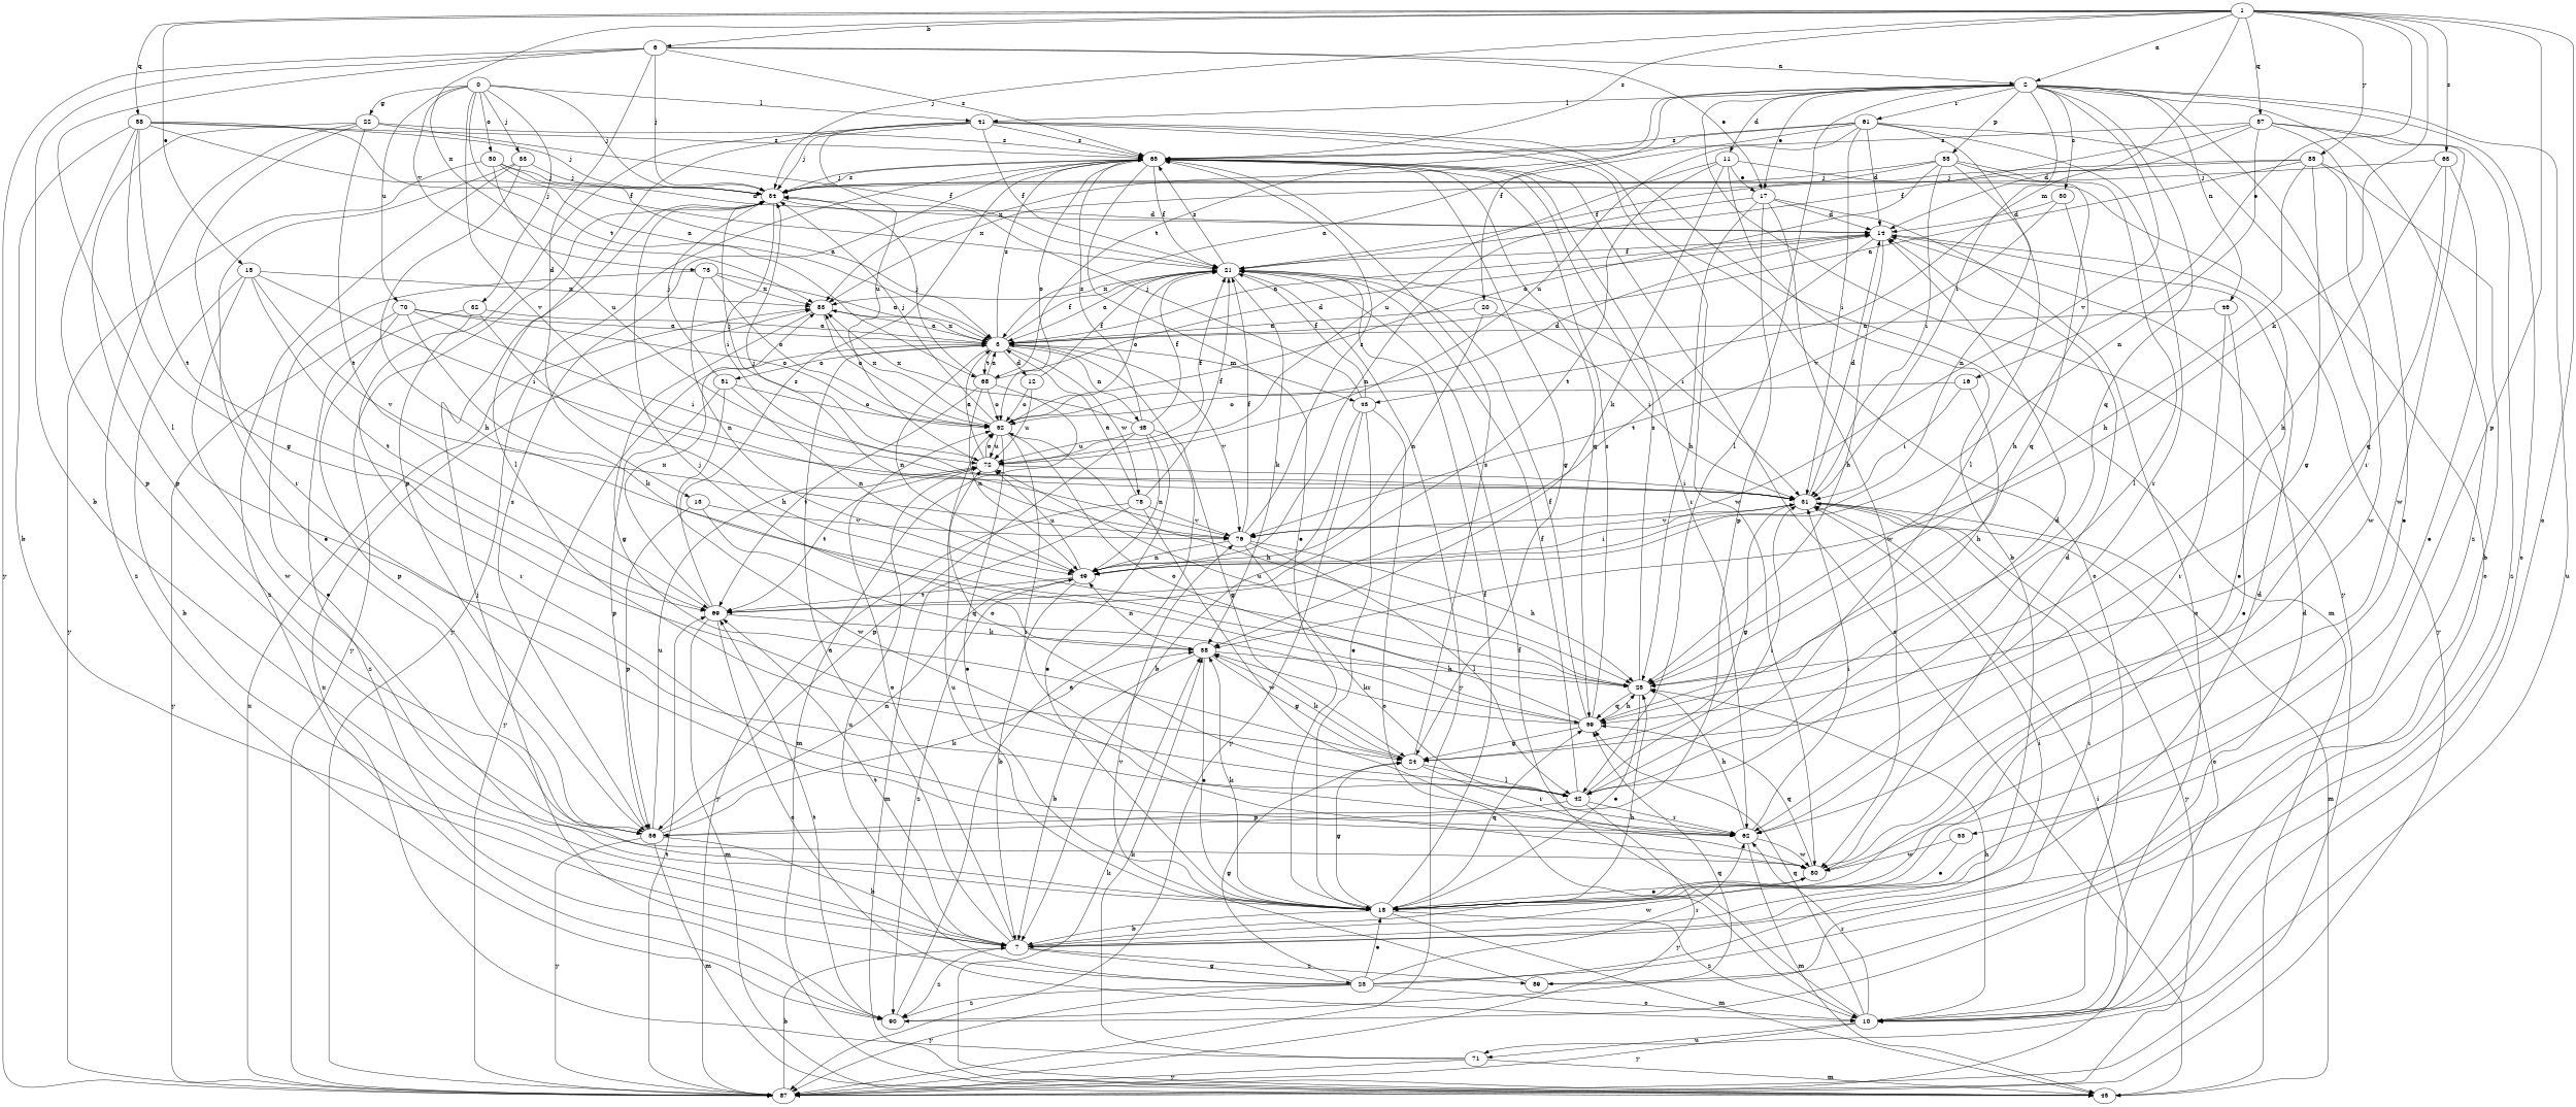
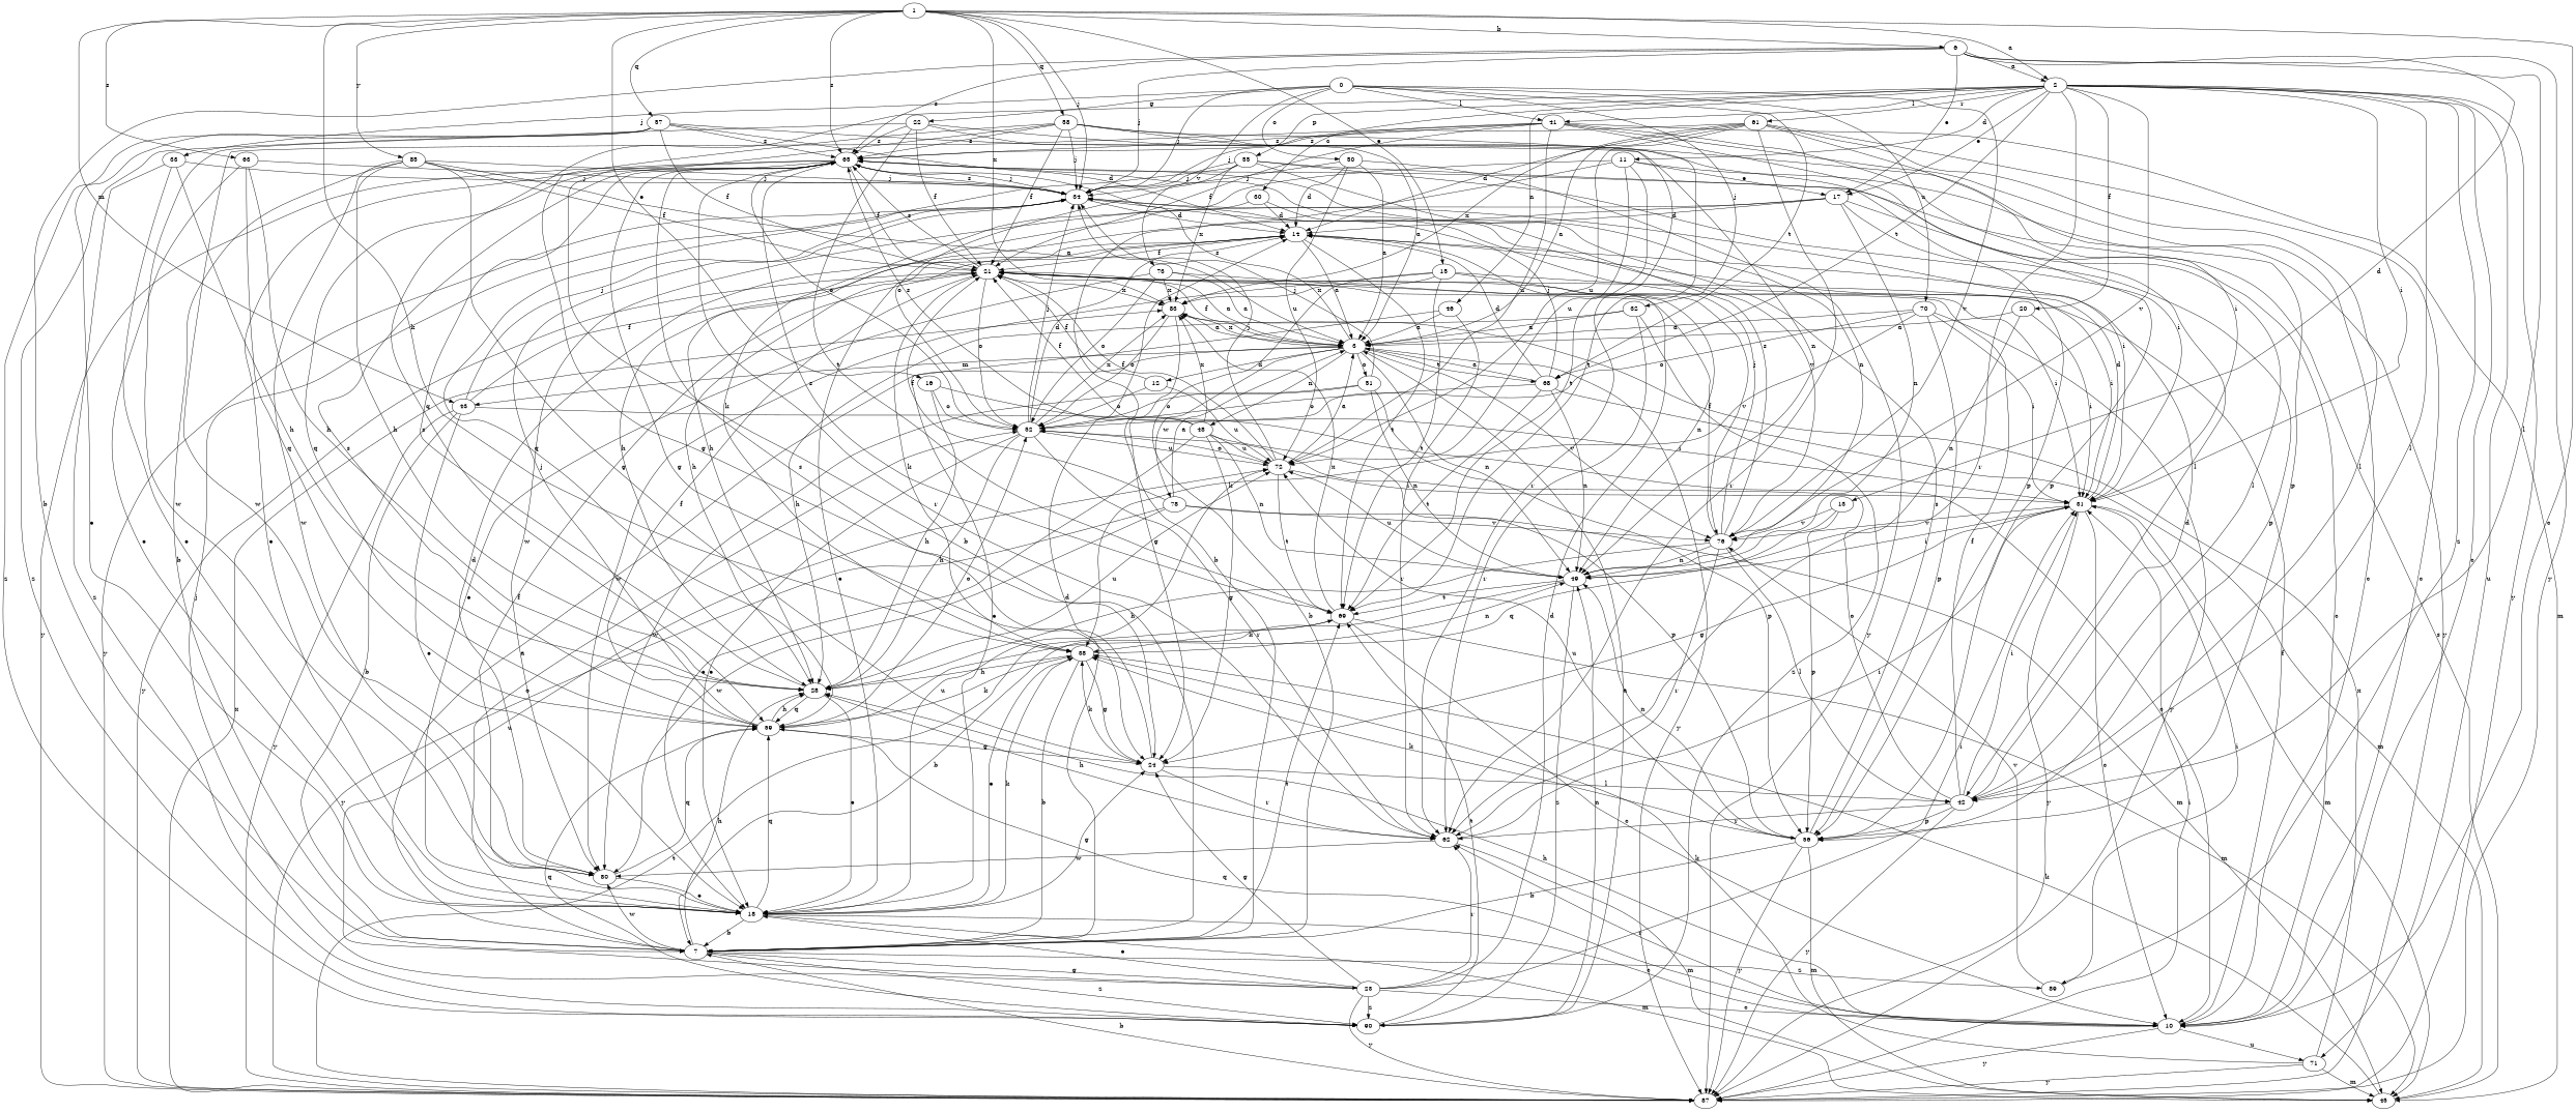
  strict digraph {
    0
    22
    32
    33
    34
    41
    50
    68
    70
    73
    76
    65
    62
    21
    69
    90
    56
    3
    28
    18
    31
    87
    14
    10
    42
    80
    72
    45
    49
    52
    38
    83
    1
    2
    6
    15
    16
    43
-   53
    57
    58
    63
    85
    11
    17
    20
    30
    46
    55
    59
    61
    71
    89
    7
    13
    24
    12
    48
    51
    78
    23
    0 -> 22 [label=g]
    0 -> 32 [label=j]
    0 -> 33 [label=j]
    0 -> 34 [label=j]
    0 -> 41 [label=l]
    0 -> 50 [label=o]
    0 -> 68 [label=t]
    0 -> 70 [label=u]
    0 -> 73 [label=v]
    0 -> 76 [label=v]
    22 -> 65 [label=s]
    22 -> 62 [label=r]
    22 -> 21 [label=f]
    22 -> 69 [label=t]
    22 -> 90 [label=z]
    22 -> 56 [label=p]
    32 -> 62 [label=r]
    32 -> 90 [label=z]
    32 -> 3 [label=a]
    32 -> 28 [label=h]
    33 -> 34 [label=j]
    33 -> 90 [label=z]
    33 -> 28 [label=h]
    33 -> 18 [label=e]
    34 -> 65 [label=s]
    34 -> 31 [label=i]
    34 -> 87 [label=y]
    34 -> 14 [label=d]
    41 -> 34 [label=j]
    41 -> 65 [label=s]
    41 -> 21 [label=f]
    41 -> 56 [label=p]
    41 -> 10 [label=c]
    41 -> 42 [label=l]
    41 -> 80 [label=w]
    41 -> 72 [label=u]
    41 -> 45 [label=m]
    50 -> 34 [label=j]
    50 -> 3 [label=a]
    50 -> 87 [label=y]
    50 -> 14 [label=d]
    50 -> 72 [label=u]
    68 -> 34 [label=j]
    68 -> 69 [label=t]
    68 -> 3 [label=a]
    68 -> 14 [label=d]
    68 -> 45 [label=m]
    68 -> 49 [label=n]
    68 -> 52 [label=o]
    70 -> 56 [label=p]
    70 -> 3 [label=a]
    70 -> 31 [label=i]
    70 -> 87 [label=y]
    70 -> 52 [label=o]
    70 -> 38 [label=k]
    73 -> 3 [label=a]
    73 -> 18 [label=e]
    73 -> 49 [label=n]
    73 -> 52 [label=o]
    73 -> 83 [label=x]
    76 -> 34 [label=j]
    76 -> 65 [label=s]
    76 -> 62 [label=r]
    76 -> 21 [label=f]
    76 -> 28 [label=h]
    76 -> 42 [label=l]
    76 -> 49 [label=n]
    65 -> 34 [label=j]
    65 -> 62 [label=r]
    65 -> 21 [label=f]
    65 -> 18 [label=e]
    65 -> 87 [label=y]
    65 -> 52 [label=o]
    65 -> 59 [label=q]
    65 -> 24 [label=g]
    62 -> 28 [label=h]
    62 -> 31 [label=i]
    62 -> 80 [label=w]
    62 -> 45 [label=m]
    21 -> 65 [label=s]
    21 -> 3 [label=a]
    21 -> 31 [label=i]
    21 -> 87 [label=y]
    21 -> 52 [label=o]
    21 -> 38 [label=k]
    21 -> 83 [label=x]
    69 -> 65 [label=s]
    69 -> 10 [label=c]
    69 -> 45 [label=m]
    69 -> 38 [label=k]
    69 -> 83 [label=x]
    90 -> 69 [label=t]
    90 -> 3 [label=a]
+   90 -> 49 [label=n]
    90 -> 59 [label=q]
    56 -> 65 [label=s]
    56 -> 87 [label=y]
    56 -> 72 [label=u]
    56 -> 45 [label=m]
    56 -> 49 [label=n]
    56 -> 38 [label=k]
    56 -> 7 [label=b]
    3 -> 68 [label=t]
    3 -> 76 [label=v]
    3 -> 65 [label=s]
    3 -> 21 [label=f]
    3 -> 87 [label=y]
    3 -> 49 [label=n]
    3 -> 83 [label=x]
    3 -> 43 [label=m]
    3 -> 12 [label=d]
    3 -> 48 [label=n]
    3 -> 51 [label=o]
    3 -> 78 [label=w]
    28 -> 65 [label=s]
    28 -> 18 [label=e]
    28 -> 72 [label=u]
    28 -> 59 [label=q]
    18 -> 21 [label=f]
-   18 -> 10 [label=z]
+   18 -> 10 [label=c]
    18 -> 72 [label=u]
    18 -> 45 [label=m]
    18 -> 38 [label=k]
    18 -> 59 [label=q]
    18 -> 7 [label=b]
    18 -> 24 [label=g]
    31 -> 76 [label=v]
    31 -> 87 [label=y]
    31 -> 14 [label=d]
    31 -> 10 [label=c]
    31 -> 45 [label=m]
    31 -> 24 [label=g]
    87 -> 69 [label=t]
    87 -> 31 [label=i]
    87 -> 83 [label=x]
    87 -> 7 [label=b]
    14 -> 21 [label=f]
    14 -> 69 [label=t]
    14 -> 3 [label=a]
    14 -> 28 [label=h]
    14 -> 18 [label=e]
    10 -> 62 [label=r]
    10 -> 21 [label=f]
    10 -> 28 [label=h]
    10 -> 87 [label=y]
    10 -> 59 [label=q]
    10 -> 71 [label=u]
    42 -> 62 [label=r]
    42 -> 21 [label=f]
    42 -> 56 [label=p]
    42 -> 31 [label=i]
    42 -> 87 [label=y]
    42 -> 14 [label=d]
    42 -> 52 [label=o]
    80 -> 18 [label=e]
    80 -> 14 [label=d]
    80 -> 59 [label=q]
    72 -> 34 [label=j]
    72 -> 21 [label=f]
    72 -> 69 [label=t]
    72 -> 3 [label=a]
    72 -> 31 [label=i]
    72 -> 52 [label=o]
    45 -> 65 [label=s]
    45 -> 38 [label=k]
    49 -> 69 [label=t]
    49 -> 90 [label=z]
    49 -> 31 [label=i]
    49 -> 72 [label=u]
    49 -> 7 [label=b]
    52 -> 34 [label=j]
    52 -> 62 [label=r]
    52 -> 28 [label=h]
    52 -> 18 [label=e]
    52 -> 14 [label=d]
    52 -> 72 [label=u]
    52 -> 83 [label=x]
    38 -> 28 [label=h]
    38 -> 18 [label=e]
    38 -> 49 [label=n]
    38 -> 7 [label=b]
    38 -> 24 [label=g]
    83 -> 3 [label=a]
    83 -> 52 [label=o]
    83 -> 24 [label=g]
    1 -> 34 [label=j]
    1 -> 65 [label=s]
    1 -> 10 [label=c]
    1 -> 38 [label=k]
    1 -> 83 [label=x]
    1 -> 2 [label=a]
    1 -> 6 [label=b]
    1 -> 15 [label=e]
    1 -> 16 [label=e]
    1 -> 43 [label=m]
-   1 -> 53 [label=p]
    1 -> 57 [label=q]
    1 -> 58 [label=q]
    1 -> 63 [label=s]
    1 -> 85 [label=y]
    2 -> 41 [label=l]
    2 -> 68 [label=t]
    2 -> 76 [label=v]
    2 -> 62 [label=r]
    2 -> 31 [label=i]
    2 -> 87 [label=y]
    2 -> 10 [label=c]
    2 -> 42 [label=l]
    2 -> 11 [label=d]
    2 -> 17 [label=e]
    2 -> 20 [label=f]
    2 -> 30 [label=c]
    2 -> 46 [label=n]
    2 -> 55 [label=p]
    2 -> 59 [label=q]
    2 -> 61 [label=r]
    2 -> 71 [label=u]
    2 -> 89 [label=z]
    6 -> 34 [label=j]
    6 -> 65 [label=s]
    6 -> 87 [label=y]
    6 -> 42 [label=l]
    6 -> 2 [label=a]
    6 -> 17 [label=e]
    6 -> 7 [label=b]
    6 -> 13 [label=d]
    15 -> 76 [label=v]
    15 -> 69 [label=t]
    15 -> 31 [label=i]
    15 -> 80 [label=w]
    15 -> 83 [label=x]
    15 -> 7 [label=b]
    16 -> 28 [label=h]
    16 -> 31 [label=i]
    16 -> 52 [label=o]
    43 -> 34 [label=j]
    43 -> 21 [label=f]
    43 -> 18 [label=e]
    43 -> 87 [label=y]
    43 -> 10 [label=c]
    43 -> 7 [label=b]
-   53 -> 18 [label=e]
-   53 -> 80 [label=w]
    57 -> 65 [label=s]
    57 -> 21 [label=f]
    57 -> 90 [label=z]
    57 -> 18 [label=e]
    57 -> 14 [label=d]
    57 -> 80 [label=w]
    57 -> 49 [label=n]
    58 -> 34 [label=j]
    58 -> 65 [label=s]
    58 -> 21 [label=f]
    58 -> 69 [label=t]
    58 -> 56 [label=p]
    58 -> 3 [label=a]
    58 -> 7 [label=b]
    58 -> 24 [label=g]
    63 -> 34 [label=j]
    63 -> 28 [label=h]
    63 -> 18 [label=e]
    63 -> 59 [label=q]
    85 -> 34 [label=j]
    85 -> 21 [label=f]
    85 -> 3 [label=a]
    85 -> 28 [label=h]
    85 -> 80 [label=w]
    85 -> 7 [label=b]
    85 -> 24 [label=g]
    11 -> 69 [label=t]
    11 -> 87 [label=y]
    11 -> 72 [label=u]
    11 -> 38 [label=k]
    11 -> 17 [label=e]
    11 -> 7 [label=b]
    17 -> 56 [label=p]
    17 -> 28 [label=h]
    17 -> 14 [label=d]
    17 -> 10 [label=c]
    17 -> 80 [label=w]
    17 -> 49 [label=n]
    20 -> 3 [label=a]
    20 -> 31 [label=i]
    20 -> 49 [label=n]
    30 -> 76 [label=v]
    30 -> 28 [label=h]
    30 -> 14 [label=d]
    46 -> 62 [label=r]
    46 -> 3 [label=a]
    46 -> 18 [label=e]
    55 -> 34 [label=j]
    55 -> 31 [label=i]
    55 -> 42 [label=l]
    55 -> 49 [label=n]
    55 -> 52 [label=o]
    55 -> 83 [label=x]
    55 -> 59 [label=q]
    59 -> 34 [label=j]
    59 -> 65 [label=s]
    59 -> 21 [label=f]
    59 -> 28 [label=h]
    59 -> 52 [label=o]
    59 -> 38 [label=k]
    59 -> 24 [label=g]
    61 -> 65 [label=s]
    61 -> 62 [label=r]
    61 -> 3 [label=a]
    61 -> 31 [label=i]
    61 -> 14 [label=d]
    61 -> 10 [label=c]
    61 -> 42 [label=l]
    61 -> 72 [label=u]
    61 -> 83 [label=x]
    71 -> 87 [label=y]
    71 -> 45 [label=m]
    71 -> 38 [label=k]
    71 -> 83 [label=x]
    89 -> 76 [label=v]
    89 -> 31 [label=i]
    7 -> 69 [label=t]
    7 -> 90 [label=z]
    7 -> 3 [label=a]
    7 -> 28 [label=h]
    7 -> 14 [label=d]
    7 -> 80 [label=w]
    7 -> 52 [label=o]
    7 -> 89 [label=z]
    7 -> 23 [label=g]
    13 -> 76 [label=v]
    13 -> 56 [label=p]
    13 -> 59 [label=q]
    24 -> 65 [label=s]
    24 -> 62 [label=r]
    24 -> 42 [label=l]
    24 -> 38 [label=k]
    12 -> 21 [label=f]
    12 -> 72 [label=u]
    12 -> 52 [label=o]
    48 -> 65 [label=s]
    48 -> 21 [label=f]
    48 -> 56 [label=p]
    48 -> 18 [label=e]
    48 -> 72 [label=u]
    48 -> 49 [label=n]
    48 -> 83 [label=x]
    48 -> 24 [label=g]
    51 -> 34 [label=j]
    51 -> 56 [label=p]
    51 -> 80 [label=w]
    51 -> 49 [label=n]
    51 -> 52 [label=o]
    78 -> 76 [label=v]
    78 -> 21 [label=f]
    78 -> 3 [label=a]
    78 -> 87 [label=y]
    78 -> 80 [label=w]
    78 -> 45 [label=m]
    23 -> 34 [label=j]
    23 -> 62 [label=r]
    23 -> 90 [label=z]
    23 -> 18 [label=e]
    23 -> 31 [label=i]
    23 -> 87 [label=y]
    23 -> 14 [label=d]
    23 -> 10 [label=c]
    23 -> 72 [label=u]
    23 -> 24 [label=g]
  }
